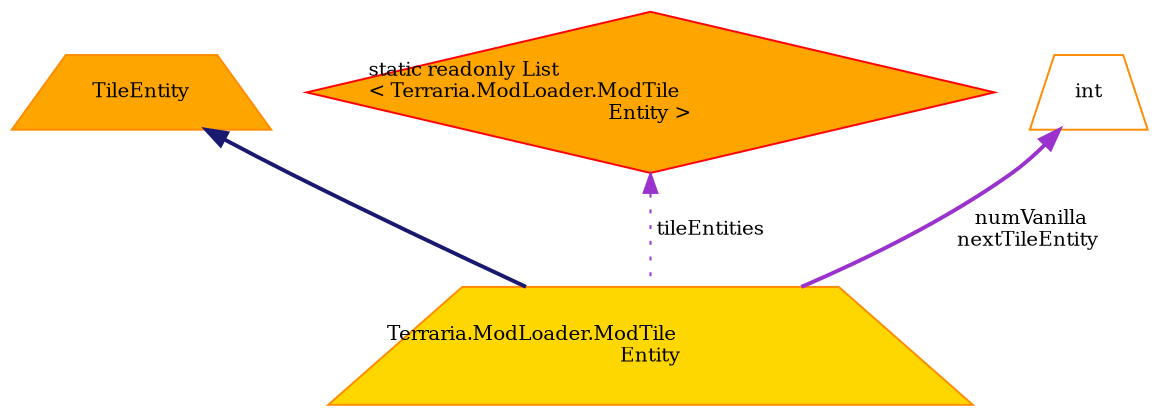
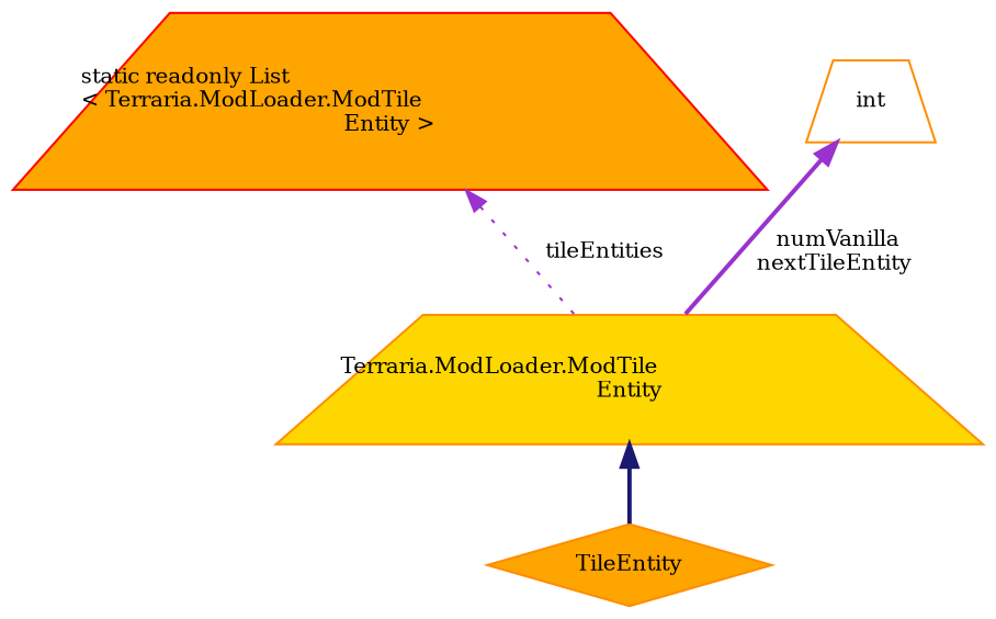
  digraph {
    fontname="DejaVu Serif"
    node [color=darkorange fillcolor=orange fontname="DejaVu Serif" fontsize=10 shape=trapezium style=filled]
    edge [color=darkorchid3 dir=back fontname="DejaVu Serif" fontsize=10 labelfontname=Helvetica labelfontsize=10 style=bold]
    n1 [fillcolor=gold fontcolor=black height=0.2 label="Terraria.ModLoader.ModTile\lEntity" width=0.4]
-   n2 [height=0.2 label=TileEntity width=0.4]
-   n3 [color=red height=0.2 label="static readonly List\l\< Terraria.ModLoader.ModTile\lEntity \>" shape=diamond width=0.4]
+   n2 [height=0.2 label=TileEntity shape=diamond width=0.4]
+   n3 [color=red height=0.2 label="static readonly List\l\< Terraria.ModLoader.ModTile\lEntity \>" width=0.4]
    n4 [fillcolor=white height=0.2 label=int width=0.4]
-   n2 -> n1 [color=midnightblue]
+   n1 -> n2 [color=midnightblue]
    n3 -> n1 [label=" tileEntities" style=dotted]
    n4 -> n1 [label=" numVanilla\nnextTileEntity"]
  }
